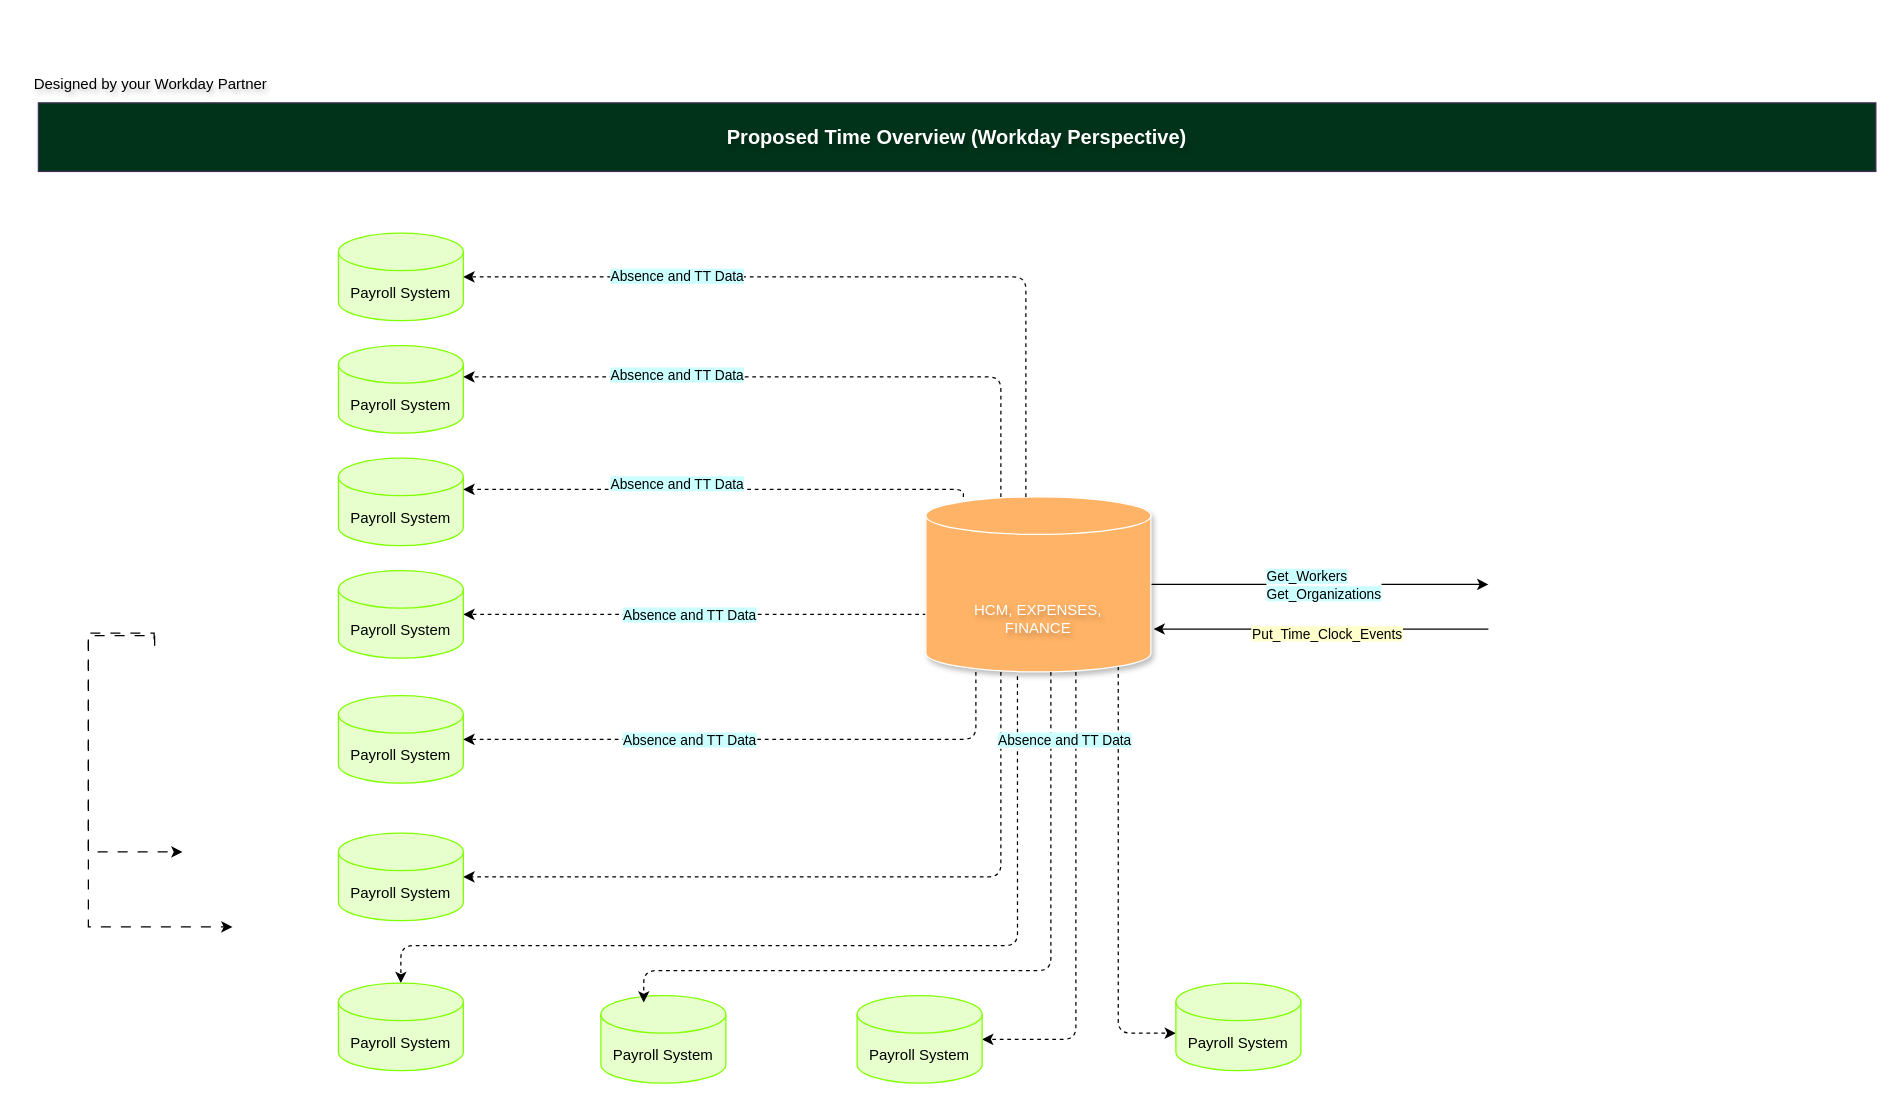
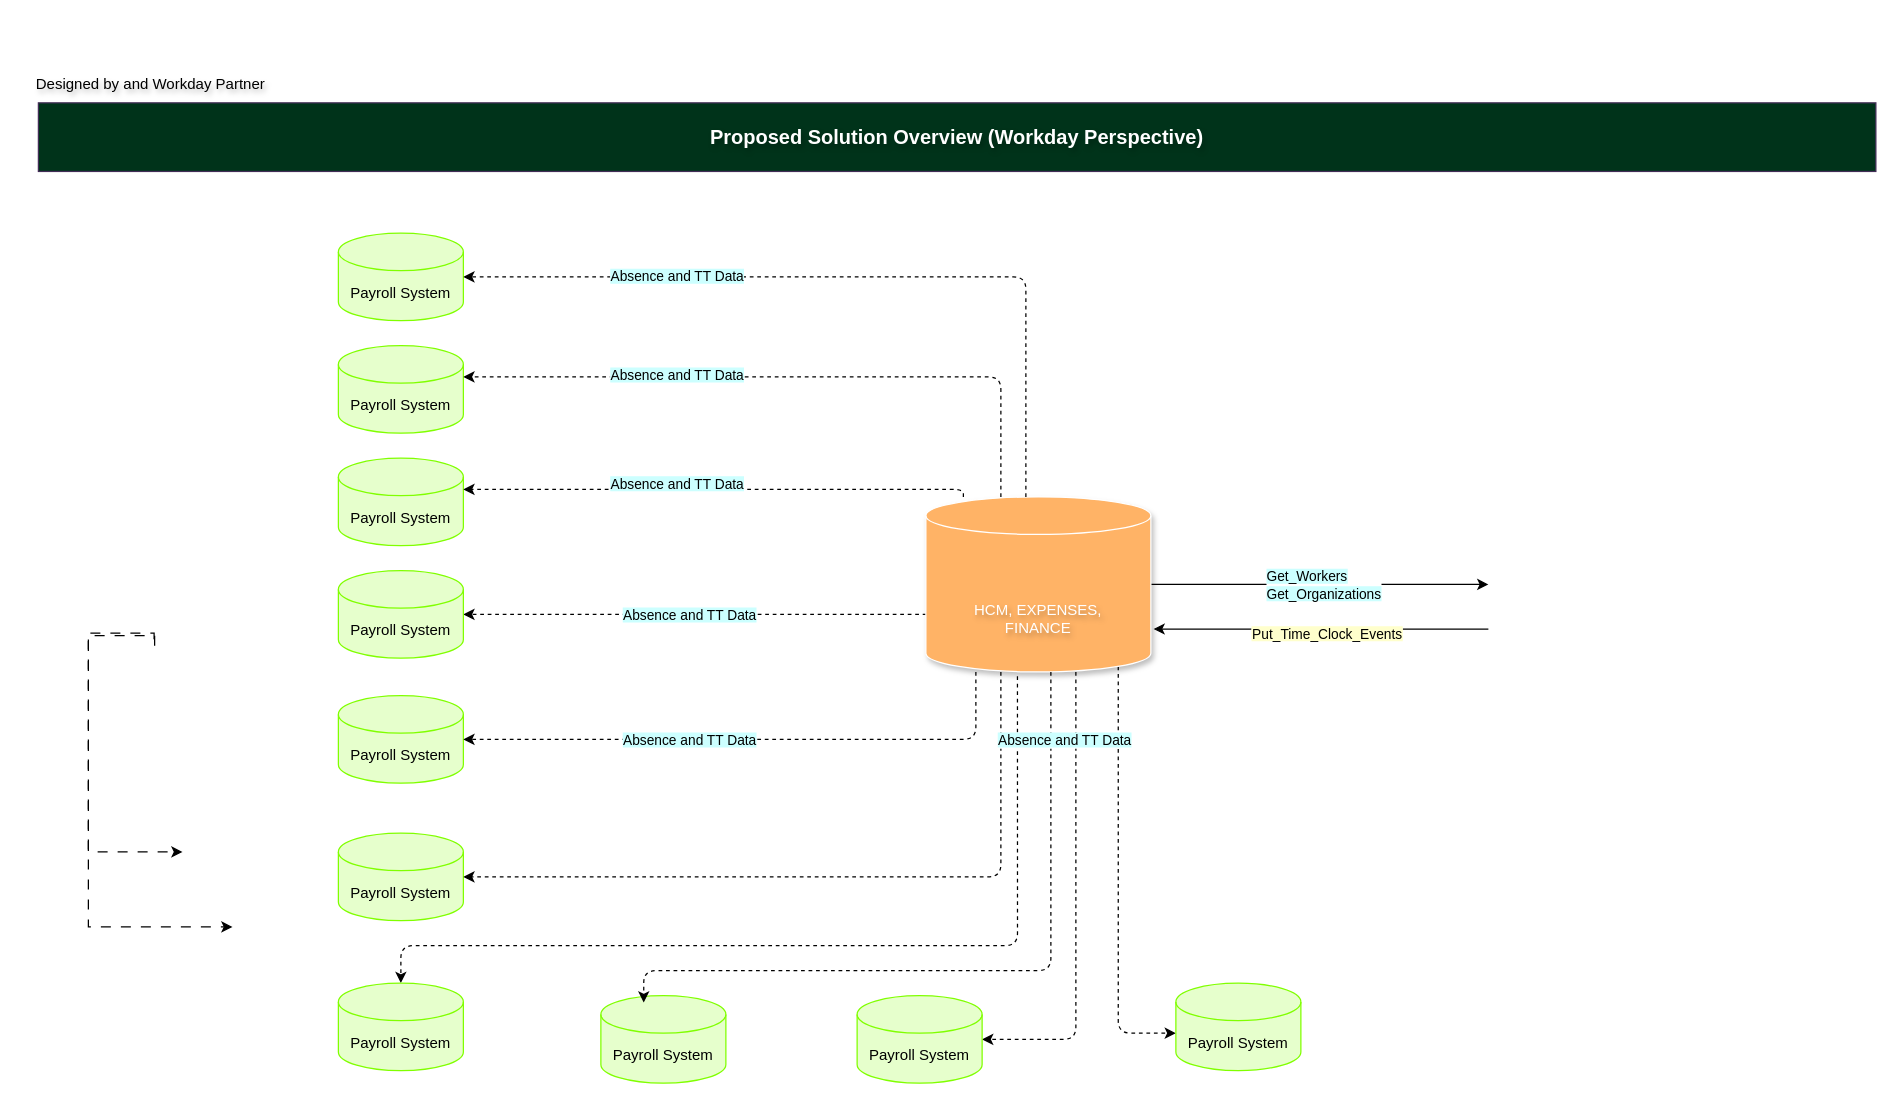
  <mxCell id="0" />
  <mxCell id="1" parent="0" />
  <mxCell id="2" style="edgeStyle=orthogonalEdgeStyle;rounded=1;orthogonalLoop=1;jettySize=auto;html=1;entryX=1;entryY=0.5;entryDx=0;entryDy=0;entryPerimeter=0;curved=0;dashed=1;" edge="1" parent="1" target="21"><mxGeometry relative="1" as="geometry"><mxPoint x="750" y="477" as="sourcePoint" /><mxPoint x="380" y="411" as="targetPoint" /><Array as="points"><mxPoint x="750" y="478" /><mxPoint x="780" y="478" /><mxPoint x="780" y="491" /></Array></mxGeometry></mxCell>
  <mxCell id="3" value="" style="shape=image;verticalLabelPosition=bottom;labelBackgroundColor=default;verticalAlign=top;aspect=fixed;imageAspect=0;image=https://cdn.freelogovectors.net/wp-content/uploads/2020/09/kainos-logo.png;textShadow=1;" vertex="1" parent="1"><mxGeometry x="30" y="33" width="105.3" height="24.22" as="geometry" /></mxCell>
- <mxCell id="4" value="Designed by your Workday Partner" style="text;html=1;align=center;verticalAlign=middle;whiteSpace=wrap;rounded=0;textShadow=1;" vertex="1" parent="1"><mxGeometry x="20" y="51.78" width="200" height="30" as="geometry" /></mxCell>
- <mxCell id="5" value="&lt;b&gt;&lt;font style=&quot;font-size: 16px;&quot;&gt;Proposed Time Overview (Workday Perspective)&lt;/font&gt;&lt;/b&gt;" style="text;html=1;align=center;verticalAlign=middle;whiteSpace=wrap;rounded=0;fillColor=#00331A;fontColor=#ffffff;strokeColor=#432D57;textShadow=1;" vertex="1" parent="1"><mxGeometry x="30" y="81.78" width="1470" height="54.89" as="geometry" /></mxCell>
+ <mxCell id="4" value="Designed by and Workday Partner" style="text;html=1;align=center;verticalAlign=middle;whiteSpace=wrap;rounded=0;textShadow=1;" vertex="1" parent="1"><mxGeometry x="20" y="51.78" width="200" height="30" as="geometry" /></mxCell>
+ <mxCell id="5" value="&lt;b&gt;&lt;font style=&quot;font-size: 16px;&quot;&gt;Proposed Solution Overview (Workday Perspective)&lt;/font&gt;&lt;/b&gt;" style="text;html=1;align=center;verticalAlign=middle;whiteSpace=wrap;rounded=0;fillColor=#00331A;fontColor=#ffffff;strokeColor=#432D57;textShadow=1;" vertex="1" parent="1"><mxGeometry x="30" y="81.78" width="1470" height="54.89" as="geometry" /></mxCell>
  <mxCell id="6" style="edgeStyle=orthogonalEdgeStyle;rounded=1;orthogonalLoop=1;jettySize=auto;html=1;curved=0;dashed=1;exitX=0.855;exitY=1;exitDx=0;exitDy=-4.35;exitPerimeter=0;" edge="1" parent="1" source="11" target="27"><mxGeometry relative="1" as="geometry"><Array as="points"><mxPoint x="894" y="826" /></Array></mxGeometry></mxCell>
  <mxCell id="7" style="edgeStyle=orthogonalEdgeStyle;rounded=1;orthogonalLoop=1;jettySize=auto;html=1;curved=0;dashed=1;exitX=0.407;exitY=1.025;exitDx=0;exitDy=0;exitPerimeter=0;" edge="1" parent="1" source="11" target="24"><mxGeometry relative="1" as="geometry"><Array as="points"><mxPoint x="813" y="756" /><mxPoint x="320" y="756" /></Array></mxGeometry></mxCell>
  <mxCell id="8" style="edgeStyle=orthogonalEdgeStyle;rounded=1;orthogonalLoop=1;jettySize=auto;html=1;curved=0;dashed=1;" edge="1" parent="1" source="11" target="26"><mxGeometry relative="1" as="geometry"><Array as="points"><mxPoint x="860" y="831" /></Array></mxGeometry></mxCell>
  <mxCell id="9" style="edgeStyle=orthogonalEdgeStyle;rounded=0;orthogonalLoop=1;jettySize=auto;html=1;" edge="1" parent="1" source="11" target="35"><mxGeometry relative="1" as="geometry" /></mxCell>
  <mxCell id="10" value="&lt;span style=&quot;background-color: rgb(204, 255, 255);&quot;&gt;Get_Workers&lt;/span&gt;&lt;div&gt;&lt;span style=&quot;background-color: rgb(204, 255, 255);&quot;&gt;Get_Organizations&lt;/span&gt;&lt;/div&gt;" style="edgeLabel;html=1;align=left;verticalAlign=middle;resizable=0;points=[];" vertex="1" connectable="0" parent="9"><mxGeometry x="-0.329" relative="1" as="geometry"><mxPoint as="offset" /></mxGeometry></mxCell>
  <mxCell id="11" value="&lt;div&gt;&lt;font color=&quot;#ffffff&quot;&gt;&lt;br&gt;&lt;/font&gt;&lt;/div&gt;&lt;div&gt;&lt;font color=&quot;#ffffff&quot;&gt;&lt;br&gt;&lt;/font&gt;&lt;/div&gt;&lt;div&gt;&lt;font color=&quot;#ffffff&quot;&gt;&lt;span style=&quot;background-color: initial;&quot;&gt;HCM, EXPENSES,&lt;/span&gt;&lt;/font&gt;&lt;/div&gt;&lt;div&gt;&lt;font color=&quot;#ffffff&quot;&gt;&lt;span style=&quot;background-color: initial;&quot;&gt;FINANCE&lt;/span&gt;&lt;/font&gt;&lt;/div&gt;" style="shape=cylinder3;whiteSpace=wrap;html=1;boundedLbl=1;backgroundOutline=1;size=15;fillColor=#FFB366;strokeColor=#FFFFFF;shadow=1;textShadow=1;" vertex="1" parent="1"><mxGeometry x="740" y="397" width="180" height="140" as="geometry" /></mxCell>
  <mxCell id="12" style="edgeStyle=orthogonalEdgeStyle;rounded=1;orthogonalLoop=1;jettySize=auto;html=1;entryX=0.546;entryY=0.006;entryDx=0;entryDy=0;entryPerimeter=0;strokeColor=none;curved=0;textShadow=1;" edge="1" parent="1" target="11"><mxGeometry relative="1" as="geometry"><mxPoint x="1370" y="277.4" as="sourcePoint" /></mxGeometry></mxCell>
  <mxCell id="13" style="edgeStyle=orthogonalEdgeStyle;rounded=0;orthogonalLoop=1;jettySize=auto;html=1;entryX=0;entryY=0.5;entryDx=0;entryDy=0;entryPerimeter=0;dashed=1;dashPattern=8 8;textShadow=1;" edge="1" parent="1"><mxGeometry relative="1" as="geometry"><Array as="points"><mxPoint x="70" y="506" /><mxPoint x="70" y="571" /></Array><mxPoint x="90" y="571" as="targetPoint" /></mxGeometry></mxCell>
  <mxCell id="14" style="edgeStyle=orthogonalEdgeStyle;rounded=0;orthogonalLoop=1;jettySize=auto;html=1;entryX=0;entryY=0.5;entryDx=0;entryDy=0;entryPerimeter=0;dashed=1;dashPattern=8 8;textShadow=1;" edge="1" parent="1"><mxGeometry relative="1" as="geometry"><mxPoint x="122.55" y="511" as="sourcePoint" /><mxPoint x="145.3" y="681" as="targetPoint" /><Array as="points"><mxPoint x="70" y="506" /><mxPoint x="70" y="681" /></Array></mxGeometry></mxCell>
  <mxCell id="15" style="edgeStyle=orthogonalEdgeStyle;rounded=0;orthogonalLoop=1;jettySize=auto;html=1;entryX=0;entryY=0;entryDx=0;entryDy=45;entryPerimeter=0;exitX=0.075;exitY=1.05;exitDx=0;exitDy=0;exitPerimeter=0;dashed=1;dashPattern=8 8;strokeWidth=1;textShadow=1;" edge="1" parent="1"><mxGeometry relative="1" as="geometry"><mxPoint x="123" y="516" as="sourcePoint" /><mxPoint x="185.3" y="741" as="targetPoint" /><Array as="points"><mxPoint x="70" y="508" /><mxPoint x="70" y="741" /></Array></mxGeometry></mxCell>
  <mxCell id="16" value="" style="shape=image;verticalLabelPosition=bottom;labelBackgroundColor=default;verticalAlign=top;aspect=fixed;imageAspect=0;image=https://cdn.freebiesupply.com/logos/large/2x/hellofresh-logo.png;" vertex="1" parent="1"><mxGeometry x="610" y="20.11" width="153.84" height="50" as="geometry" /></mxCell>
  <mxCell id="17" value="" style="shape=image;verticalLabelPosition=bottom;labelBackgroundColor=default;verticalAlign=top;aspect=fixed;imageAspect=0;image=https://www.logo.wine/a/logo/Workday%2C_Inc./Workday%2C_Inc.-Logo.wine.svg;" vertex="1" parent="1"><mxGeometry x="785" y="431" width="90" height="60" as="geometry" /></mxCell>
  <mxCell id="18" value="Payroll System" style="shape=cylinder3;whiteSpace=wrap;html=1;boundedLbl=1;backgroundOutline=1;size=15;fillColor=#E6FFCC;strokeColor=#80FF00;" vertex="1" parent="1"><mxGeometry x="270" y="186" width="100" height="70" as="geometry" /></mxCell>
  <mxCell id="19" value="Payroll System" style="shape=cylinder3;whiteSpace=wrap;html=1;boundedLbl=1;backgroundOutline=1;size=15;fillColor=#E6FFCC;strokeColor=#80FF00;" vertex="1" parent="1"><mxGeometry x="270" y="276" width="100" height="70" as="geometry" /></mxCell>
  <mxCell id="20" value="Payroll System" style="shape=cylinder3;whiteSpace=wrap;html=1;boundedLbl=1;backgroundOutline=1;size=15;fillColor=#E6FFCC;strokeColor=#80FF00;" vertex="1" parent="1"><mxGeometry x="270" y="366" width="100" height="70" as="geometry" /></mxCell>
  <mxCell id="21" value="Payroll System" style="shape=cylinder3;whiteSpace=wrap;html=1;boundedLbl=1;backgroundOutline=1;size=15;fillColor=#E6FFCC;strokeColor=#80FF00;" vertex="1" parent="1"><mxGeometry x="270" y="456" width="100" height="70" as="geometry" /></mxCell>
  <mxCell id="22" value="Payroll System" style="shape=cylinder3;whiteSpace=wrap;html=1;boundedLbl=1;backgroundOutline=1;size=15;fillColor=#E6FFCC;strokeColor=#80FF00;" vertex="1" parent="1"><mxGeometry x="270" y="556" width="100" height="70" as="geometry" /></mxCell>
  <mxCell id="23" value="Payroll System" style="shape=cylinder3;whiteSpace=wrap;html=1;boundedLbl=1;backgroundOutline=1;size=15;fillColor=#E6FFCC;strokeColor=#80FF00;" vertex="1" parent="1"><mxGeometry x="270" y="666" width="100" height="70" as="geometry" /></mxCell>
  <mxCell id="24" value="Payroll System" style="shape=cylinder3;whiteSpace=wrap;html=1;boundedLbl=1;backgroundOutline=1;size=15;fillColor=#E6FFCC;strokeColor=#80FF00;" vertex="1" parent="1"><mxGeometry x="270" y="786" width="100" height="70" as="geometry" /></mxCell>
  <mxCell id="25" value="Payroll System" style="shape=cylinder3;whiteSpace=wrap;html=1;boundedLbl=1;backgroundOutline=1;size=15;fillColor=#E6FFCC;strokeColor=#80FF00;" vertex="1" parent="1"><mxGeometry x="480" y="796" width="100" height="70" as="geometry" /></mxCell>
  <mxCell id="26" value="Payroll System" style="shape=cylinder3;whiteSpace=wrap;html=1;boundedLbl=1;backgroundOutline=1;size=15;fillColor=#E6FFCC;strokeColor=#80FF00;" vertex="1" parent="1"><mxGeometry x="685" y="796" width="100" height="70" as="geometry" /></mxCell>
  <mxCell id="27" value="Payroll System" style="shape=cylinder3;whiteSpace=wrap;html=1;boundedLbl=1;backgroundOutline=1;size=15;fillColor=#E6FFCC;strokeColor=#80FF00;" vertex="1" parent="1"><mxGeometry x="940" y="786" width="100" height="70" as="geometry" /></mxCell>
  <mxCell id="28" style="edgeStyle=orthogonalEdgeStyle;rounded=1;orthogonalLoop=1;jettySize=auto;html=1;entryX=1;entryY=0.5;entryDx=0;entryDy=0;entryPerimeter=0;curved=0;dashed=1;" edge="1" parent="1" source="11" target="18"><mxGeometry relative="1" as="geometry"><Array as="points"><mxPoint x="820" y="221" /></Array></mxGeometry></mxCell>
  <mxCell id="29" value="&lt;span style=&quot;background-color: rgb(204, 255, 255);&quot;&gt;Absence and TT Data&lt;/span&gt;" style="edgeLabel;html=1;align=center;verticalAlign=middle;resizable=0;points=[];" vertex="1" connectable="0" parent="28"><mxGeometry x="0.457" y="-1" relative="1" as="geometry"><mxPoint as="offset" /></mxGeometry></mxCell>
  <mxCell id="30" style="edgeStyle=orthogonalEdgeStyle;rounded=1;orthogonalLoop=1;jettySize=auto;html=1;entryX=1;entryY=0;entryDx=0;entryDy=25;entryPerimeter=0;curved=0;dashed=1;" edge="1" parent="1" source="11" target="19"><mxGeometry relative="1" as="geometry"><Array as="points"><mxPoint x="800" y="301" /></Array></mxGeometry></mxCell>
  <mxCell id="31" style="edgeStyle=orthogonalEdgeStyle;rounded=1;orthogonalLoop=1;jettySize=auto;html=1;entryX=1;entryY=0.5;entryDx=0;entryDy=0;entryPerimeter=0;curved=0;dashed=1;" edge="1" parent="1" source="11" target="22"><mxGeometry relative="1" as="geometry"><Array as="points"><mxPoint x="780" y="591" /></Array></mxGeometry></mxCell>
  <mxCell id="32" style="edgeStyle=orthogonalEdgeStyle;rounded=1;orthogonalLoop=1;jettySize=auto;html=1;entryX=1;entryY=0.5;entryDx=0;entryDy=0;entryPerimeter=0;dashed=1;curved=0;" edge="1" parent="1" source="11" target="23"><mxGeometry relative="1" as="geometry"><Array as="points"><mxPoint x="800" y="701" /></Array></mxGeometry></mxCell>
  <mxCell id="33" style="edgeStyle=orthogonalEdgeStyle;rounded=1;orthogonalLoop=1;jettySize=auto;html=1;entryX=0.343;entryY=0.08;entryDx=0;entryDy=0;entryPerimeter=0;curved=0;dashed=1;" edge="1" parent="1" source="11" target="25"><mxGeometry relative="1" as="geometry"><Array as="points"><mxPoint x="840" y="776" /><mxPoint x="514" y="776" /></Array></mxGeometry></mxCell>
  <mxCell id="34" style="edgeStyle=orthogonalEdgeStyle;rounded=1;orthogonalLoop=1;jettySize=auto;html=1;entryX=1;entryY=0;entryDx=0;entryDy=25;entryPerimeter=0;curved=0;dashed=1;" edge="1" parent="1" source="11" target="20"><mxGeometry relative="1" as="geometry"><Array as="points"><mxPoint x="770" y="391" /></Array></mxGeometry></mxCell>
  <mxCell id="35" value="" style="shape=image;verticalLabelPosition=bottom;labelBackgroundColor=default;verticalAlign=top;aspect=fixed;imageAspect=0;image=https://www.accu-time.com/wp-content/uploads/2015/05/accu-time-systems-logo.png;" vertex="1" parent="1"><mxGeometry x="1190" y="427.5" width="121.69" height="79" as="geometry" /></mxCell>
  <mxCell id="36" style="edgeStyle=orthogonalEdgeStyle;rounded=0;orthogonalLoop=1;jettySize=auto;html=1;entryX=1.012;entryY=0.755;entryDx=0;entryDy=0;entryPerimeter=0;" edge="1" parent="1" source="35" target="11"><mxGeometry relative="1" as="geometry"><Array as="points"><mxPoint x="1190" y="503" /><mxPoint x="1190" y="503" /></Array></mxGeometry></mxCell>
  <mxCell id="37" value="&lt;span style=&quot;background-color: rgb(255, 255, 204);&quot;&gt;Put_Time_Clock_Events&lt;/span&gt;" style="edgeLabel;html=1;align=center;verticalAlign=middle;resizable=0;points=[];" vertex="1" connectable="0" parent="36"><mxGeometry x="-0.075" y="1" relative="1" as="geometry"><mxPoint x="-6" y="3" as="offset" /></mxGeometry></mxCell>
  <mxCell id="38" value="&lt;span style=&quot;background-color: rgb(204, 255, 255);&quot;&gt;Absence and TT Data&lt;/span&gt;" style="edgeLabel;html=1;align=center;verticalAlign=middle;resizable=0;points=[];" vertex="1" connectable="0" parent="1"><mxGeometry x="540" y="299" as="geometry" /></mxCell>
  <mxCell id="39" value="&lt;span style=&quot;background-color: rgb(204, 255, 255);&quot;&gt;Absence and TT Data&lt;/span&gt;" style="edgeLabel;html=1;align=center;verticalAlign=middle;resizable=0;points=[];" vertex="1" connectable="0" parent="1"><mxGeometry x="540" y="386" as="geometry" /></mxCell>
  <mxCell id="40" value="&lt;span style=&quot;background-color: rgb(204, 255, 255);&quot;&gt;Absence and TT Data&lt;/span&gt;" style="edgeLabel;html=1;align=center;verticalAlign=middle;resizable=0;points=[];" vertex="1" connectable="0" parent="1"><mxGeometry x="550" y="491" as="geometry" /></mxCell>
  <mxCell id="41" value="&lt;span style=&quot;background-color: rgb(204, 255, 255);&quot;&gt;Absence and TT Data&lt;/span&gt;" style="edgeLabel;html=1;align=center;verticalAlign=middle;resizable=0;points=[];" vertex="1" connectable="0" parent="1"><mxGeometry x="550" y="591" as="geometry" /></mxCell>
  <mxCell id="42" value="&lt;span style=&quot;background-color: rgb(204, 255, 255);&quot;&gt;Absence and TT Data&lt;/span&gt;" style="edgeLabel;html=1;align=center;verticalAlign=middle;resizable=0;points=[];" vertex="1" connectable="0" parent="1"><mxGeometry x="850" y="591" as="geometry" /></mxCell>
